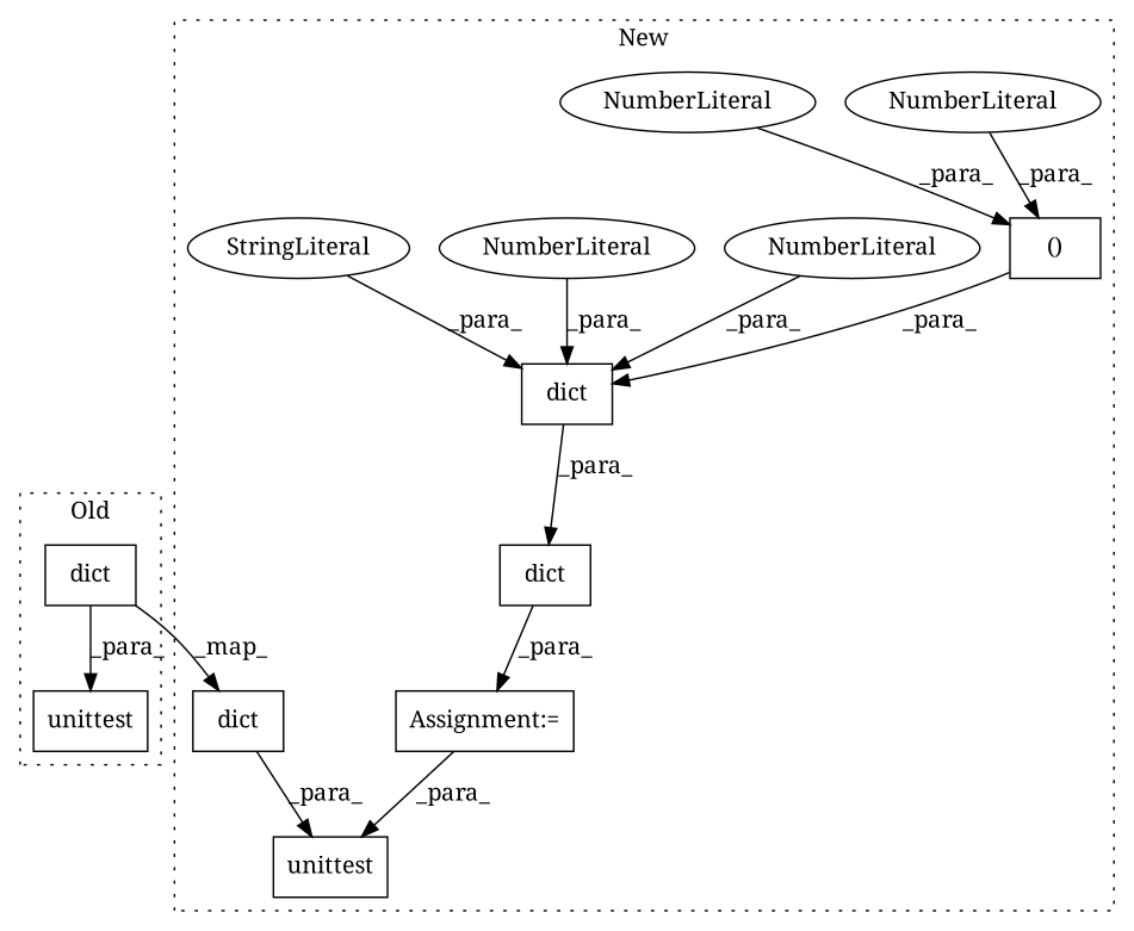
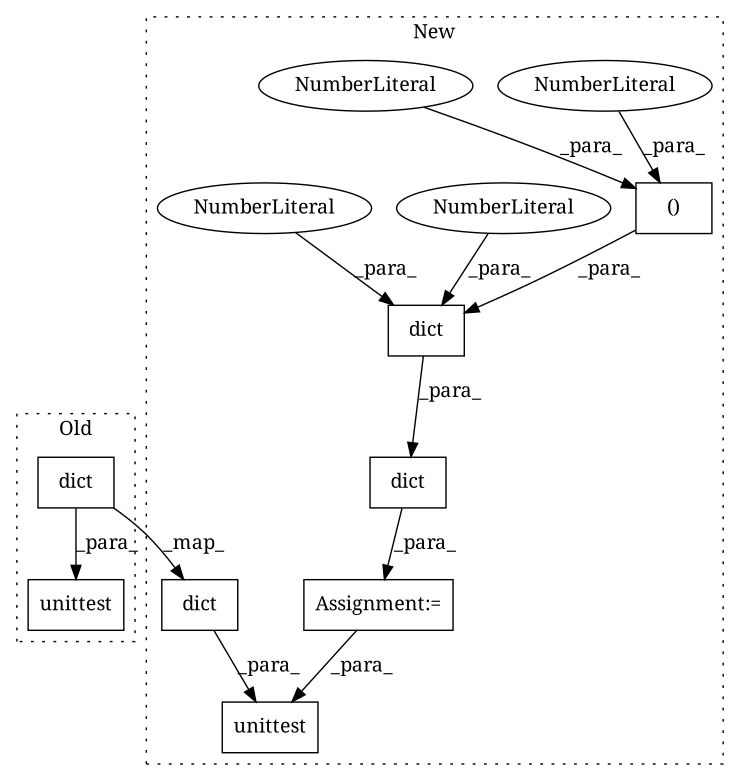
  digraph {
    fontname="Noto Serif"
    node [a=32 l="5,1" s=1087 shape=box fontname="Noto Serif"]
    edge [fontname="Noto Serif"]
    n1 [l="9,1" label=unittest s="913,1014"]
    n2 [label=dict s="965,988"]
    n3 [l="9,1" label=unittest s="1256,1317"]
    n4 [label=dict s="1193,1244"]
    n5 [a=7 l=1 label="Assignment:=" s=972]
    n6 [a=106 l=15 label="()"]
    n7 [a=34 l=1 label=NumberLiteral shape=ellipse]
    n8 [a=34 l=1 label=NumberLiteral s=1101 shape=ellipse]
    n9 [label=dict s="1069,1111"]
    n10 [a=34 l=3 label=NumberLiteral s=1104 shape=ellipse]
    n11 [a=34 l=3 label=NumberLiteral s=1108 shape=ellipse]
    n12 [label=dict s="973,1177"]
-   n13 [a=45 l=7 label=StringLiteral s=1074 shape=ellipse]
    subgraph cluster_1 {
      label=Old
      style=dotted
      n1
      n2
    }
    subgraph cluster_2 {
      label=New
      style=dotted
      n3
      n4
      n5
      n6
      n7
      n8
      n9
      n10
      n11
      n12
-     n13
    }
    n2 -> n1 [label=_para_]
    n2 -> n4 [label=_map_]
    n4 -> n3 [label=_para_]
    n5 -> n3 [label=_para_]
    n6 -> n9 [label=_para_]
    n7 -> n6 [label=_para_]
    n8 -> n6 [label=_para_]
    n9 -> n12 [label=_para_]
    n10 -> n9 [label=_para_]
    n11 -> n9 [label=_para_]
    n12 -> n5 [label=_para_]
-   n13 -> n9 [label=_para_]
  }
